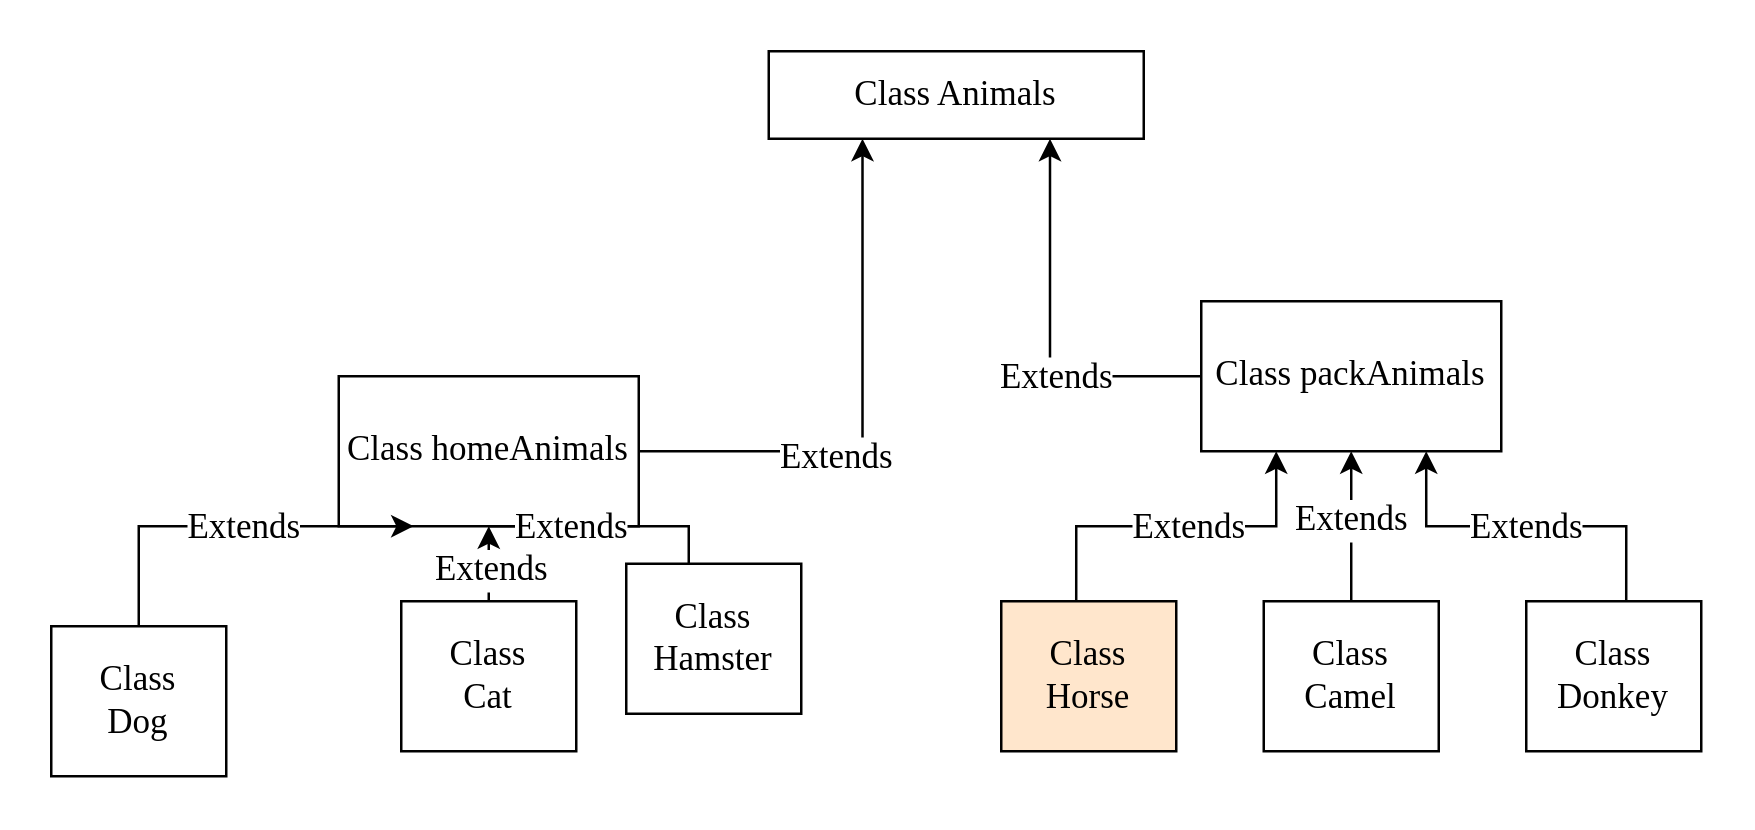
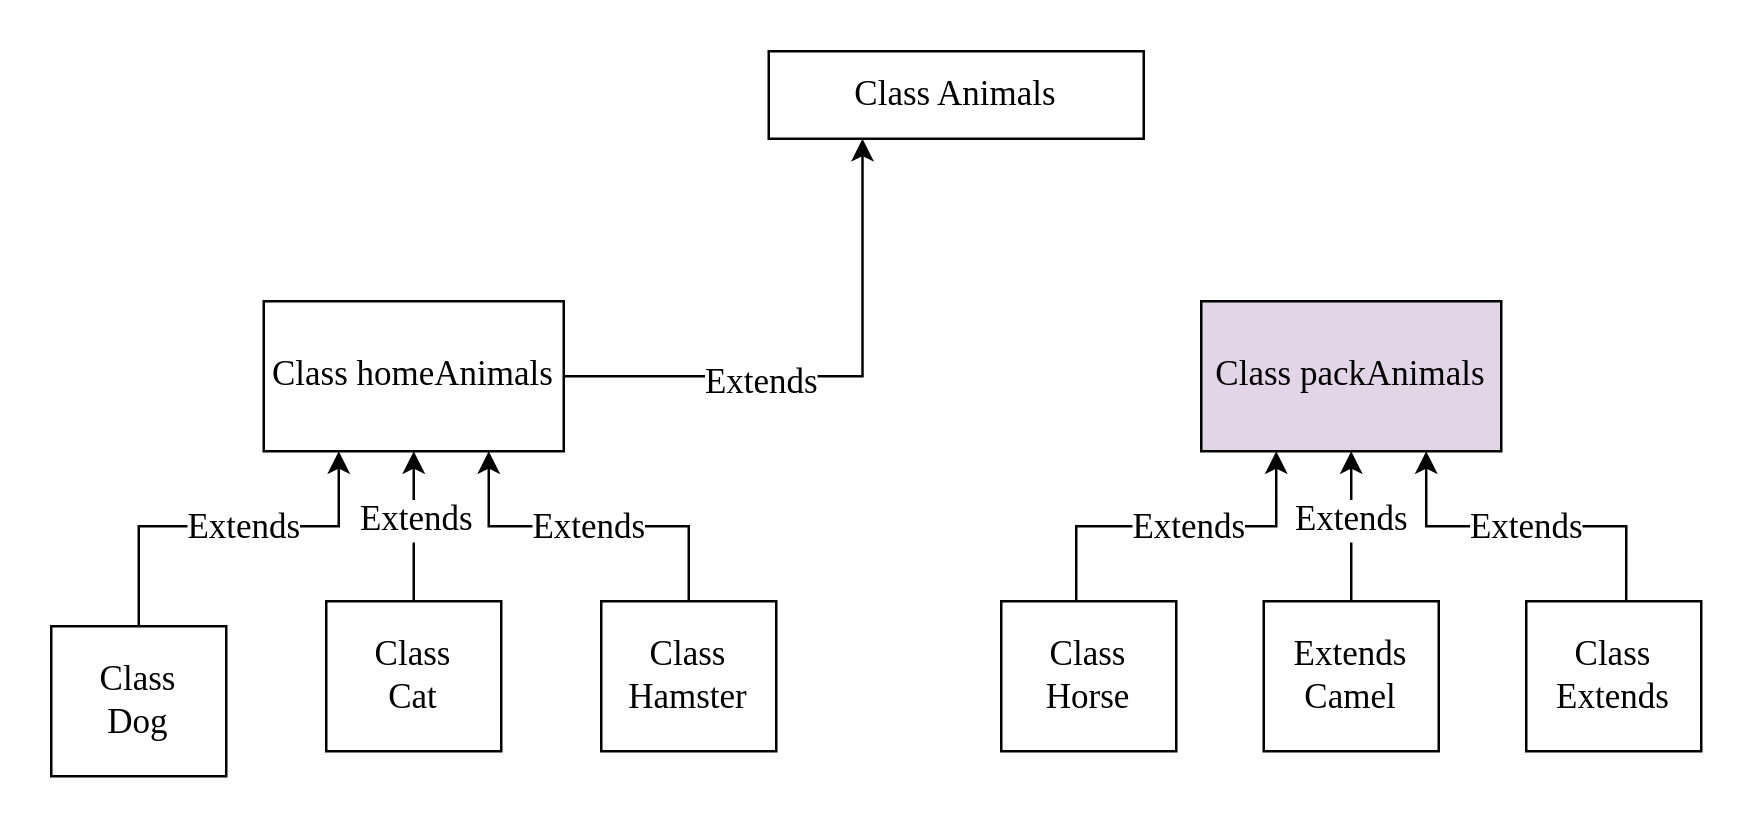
  <mxCell id="0" />
  <mxCell id="1" parent="0" />
  <mxCell id="2" value="&lt;font style=&quot;font-size: 14px;&quot; face=&quot;Times New Roman&quot;&gt;Class Animals&lt;/font&gt;" style="rounded=0;whiteSpace=wrap;html=1;" vertex="1" parent="1"><mxGeometry x="307" y="20" width="150" height="35" as="geometry" /></mxCell>
  <mxCell id="3" style="edgeStyle=orthogonalEdgeStyle;rounded=0;orthogonalLoop=1;jettySize=auto;html=1;entryX=0.25;entryY=1;entryDx=0;entryDy=0;" edge="1" parent="1" source="5" target="2"><mxGeometry relative="1" as="geometry" /></mxCell>
  <mxCell id="4" value="&lt;font style=&quot;font-size: 14px;&quot; face=&quot;Times New Roman&quot;&gt;Extends&lt;/font&gt;" style="edgeLabel;html=1;align=center;verticalAlign=middle;resizable=0;points=[];" vertex="1" connectable="0" parent="3"><mxGeometry x="-0.274" y="-2" relative="1" as="geometry"><mxPoint as="offset" /></mxGeometry></mxCell>
- <mxCell id="5" value="&lt;font style=&quot;font-size: 14px;&quot; face=&quot;Times New Roman&quot;&gt;Class homeAnimals&lt;/font&gt;" style="rounded=0;whiteSpace=wrap;html=1;" vertex="1" parent="1"><mxGeometry x="135" y="150" width="120" height="60" as="geometry" /></mxCell>
- <mxCell id="6" style="edgeStyle=orthogonalEdgeStyle;rounded=0;orthogonalLoop=1;jettySize=auto;html=1;entryX=0.75;entryY=1;entryDx=0;entryDy=0;" edge="1" parent="1" source="8" target="2"><mxGeometry relative="1" as="geometry" /></mxCell>
- <mxCell id="7" value="&lt;font style=&quot;font-size: 14px;&quot; face=&quot;Times New Roman&quot;&gt;Extends&lt;/font&gt;" style="edgeLabel;html=1;align=center;verticalAlign=middle;resizable=0;points=[];" vertex="1" connectable="0" parent="6"><mxGeometry x="-0.245" relative="1" as="geometry"><mxPoint as="offset" /></mxGeometry></mxCell>
- <mxCell id="8" value="&lt;font style=&quot;font-size: 14px;&quot; face=&quot;Times New Roman&quot;&gt;Class packAnimals&lt;/font&gt;" style="rounded=0;whiteSpace=wrap;html=1;" vertex="1" parent="1"><mxGeometry x="480" y="120" width="120" height="60" as="geometry" /></mxCell>
+ <mxCell id="5" value="&lt;font style=&quot;font-size: 14px;&quot; face=&quot;Times New Roman&quot;&gt;Class homeAnimals&lt;/font&gt;" style="rounded=0;whiteSpace=wrap;html=1;" vertex="1" parent="1"><mxGeometry x="105" y="120" width="120" height="60" as="geometry" /></mxCell>
+ <mxCell id="8" value="&lt;font style=&quot;font-size: 14px;&quot; face=&quot;Times New Roman&quot;&gt;Class packAnimals&lt;/font&gt;" style="rounded=0;whiteSpace=wrap;html=1;fillColor=#e1d5e7;" vertex="1" parent="1"><mxGeometry x="480" y="120" width="120" height="60" as="geometry" /></mxCell>
  <mxCell id="9" style="edgeStyle=orthogonalEdgeStyle;rounded=0;orthogonalLoop=1;jettySize=auto;html=1;entryX=0.25;entryY=1;entryDx=0;entryDy=0;" edge="1" parent="1" source="11" target="5"><mxGeometry relative="1" as="geometry"><Array as="points"><mxPoint x="55" y="210" /><mxPoint x="135" y="210" /></Array></mxGeometry></mxCell>
  <mxCell id="10" value="&lt;font style=&quot;font-size: 14px;&quot; face=&quot;Times New Roman&quot;&gt;Extends&lt;/font&gt;" style="edgeLabel;html=1;align=center;verticalAlign=middle;resizable=0;points=[];" vertex="1" connectable="0" parent="9"><mxGeometry x="0.075" relative="1" as="geometry"><mxPoint as="offset" /></mxGeometry></mxCell>
  <mxCell id="11" value="&lt;font style=&quot;font-size: 14px;&quot; face=&quot;Times New Roman&quot;&gt;Class &lt;br&gt;Dog&lt;br&gt;&lt;/font&gt;" style="rounded=0;whiteSpace=wrap;html=1;" vertex="1" parent="1"><mxGeometry x="20" y="250" width="70" height="60" as="geometry" /></mxCell>
  <mxCell id="12" style="edgeStyle=orthogonalEdgeStyle;rounded=0;orthogonalLoop=1;jettySize=auto;html=1;entryX=0.5;entryY=1;entryDx=0;entryDy=0;" edge="1" parent="1" source="14" target="5"><mxGeometry relative="1" as="geometry" /></mxCell>
  <mxCell id="13" value="&lt;font style=&quot;font-size: 14px;&quot; face=&quot;Times New Roman&quot;&gt;Extends&lt;/font&gt;" style="edgeLabel;html=1;align=center;verticalAlign=middle;resizable=0;points=[];" vertex="1" connectable="0" parent="12"><mxGeometry x="0.089" relative="1" as="geometry"><mxPoint as="offset" /></mxGeometry></mxCell>
- <mxCell id="14" value="&lt;font style=&quot;font-size: 14px;&quot; face=&quot;Times New Roman&quot;&gt;Class &lt;br&gt;Cat&lt;br&gt;&lt;/font&gt;" style="rounded=0;whiteSpace=wrap;html=1;" vertex="1" parent="1"><mxGeometry x="160" y="240" width="70" height="60" as="geometry" /></mxCell>
+ <mxCell id="14" value="&lt;font style=&quot;font-size: 14px;&quot; face=&quot;Times New Roman&quot;&gt;Class &lt;br&gt;Cat&lt;br&gt;&lt;/font&gt;" style="rounded=0;whiteSpace=wrap;html=1;" vertex="1" parent="1"><mxGeometry x="130" y="240" width="70" height="60" as="geometry" /></mxCell>
  <mxCell id="15" style="edgeStyle=orthogonalEdgeStyle;rounded=0;orthogonalLoop=1;jettySize=auto;html=1;entryX=0.75;entryY=1;entryDx=0;entryDy=0;" edge="1" parent="1" source="17" target="5"><mxGeometry relative="1" as="geometry"><Array as="points"><mxPoint x="275" y="210" /><mxPoint x="195" y="210" /></Array></mxGeometry></mxCell>
  <mxCell id="16" value="&lt;font style=&quot;font-size: 14px;&quot; face=&quot;Times New Roman&quot;&gt;Extends&lt;/font&gt;" style="edgeLabel;html=1;align=center;verticalAlign=middle;resizable=0;points=[];" vertex="1" connectable="0" parent="15"><mxGeometry x="0.009" relative="1" as="geometry"><mxPoint as="offset" /></mxGeometry></mxCell>
- <mxCell id="17" value="&lt;font style=&quot;font-size: 14px;&quot; face=&quot;Times New Roman&quot;&gt;Class &lt;br&gt;Hamster&lt;br&gt;&lt;/font&gt;" style="rounded=0;whiteSpace=wrap;html=1;" vertex="1" parent="1"><mxGeometry x="250" y="225" width="70" height="60" as="geometry" /></mxCell>
- <mxCell id="18" value="&lt;font style=&quot;font-size: 14px;&quot; face=&quot;Times New Roman&quot;&gt;Class &lt;br&gt;Horse&lt;br&gt;&lt;/font&gt;" style="rounded=0;whiteSpace=wrap;html=1;fillColor=#ffe6cc;" vertex="1" parent="1"><mxGeometry x="400" y="240" width="70" height="60" as="geometry" /></mxCell>
- <mxCell id="19" value="&lt;font style=&quot;font-size: 14px;&quot; face=&quot;Times New Roman&quot;&gt;Class &lt;br&gt;Camel&lt;br&gt;&lt;/font&gt;" style="rounded=0;whiteSpace=wrap;html=1;" vertex="1" parent="1"><mxGeometry x="505" y="240" width="70" height="60" as="geometry" /></mxCell>
- <mxCell id="20" value="&lt;font style=&quot;font-size: 14px;&quot; face=&quot;Times New Roman&quot;&gt;Class &lt;br&gt;Donkey&lt;br&gt;&lt;/font&gt;" style="rounded=0;whiteSpace=wrap;html=1;" vertex="1" parent="1"><mxGeometry x="610" y="240" width="70" height="60" as="geometry" /></mxCell>
+ <mxCell id="17" value="&lt;font style=&quot;font-size: 14px;&quot; face=&quot;Times New Roman&quot;&gt;Class &lt;br&gt;Hamster&lt;br&gt;&lt;/font&gt;" style="rounded=0;whiteSpace=wrap;html=1;" vertex="1" parent="1"><mxGeometry x="240" y="240" width="70" height="60" as="geometry" /></mxCell>
+ <mxCell id="18" value="&lt;font style=&quot;font-size: 14px;&quot; face=&quot;Times New Roman&quot;&gt;Class &lt;br&gt;Horse&lt;br&gt;&lt;/font&gt;" style="rounded=0;whiteSpace=wrap;html=1;" vertex="1" parent="1"><mxGeometry x="400" y="240" width="70" height="60" as="geometry" /></mxCell>
+ <mxCell id="19" value="&lt;font style=&quot;font-size: 14px;&quot; face=&quot;Times New Roman&quot;&gt;Extends &lt;br&gt;Camel&lt;br&gt;&lt;/font&gt;" style="rounded=0;whiteSpace=wrap;html=1;" vertex="1" parent="1"><mxGeometry x="505" y="240" width="70" height="60" as="geometry" /></mxCell>
+ <mxCell id="20" value="&lt;font style=&quot;font-size: 14px;&quot; face=&quot;Times New Roman&quot;&gt;Class &lt;br&gt;Extends&lt;br&gt;&lt;/font&gt;" style="rounded=0;whiteSpace=wrap;html=1;" vertex="1" parent="1"><mxGeometry x="610" y="240" width="70" height="60" as="geometry" /></mxCell>
  <mxCell id="21" style="edgeStyle=orthogonalEdgeStyle;rounded=0;orthogonalLoop=1;jettySize=auto;html=1;entryX=0.25;entryY=1;entryDx=0;entryDy=0;" edge="1" parent="1"><mxGeometry relative="1" as="geometry"><mxPoint x="429.99" y="240" as="sourcePoint" /><mxPoint x="509.99" y="180" as="targetPoint" /><Array as="points"><mxPoint x="429.99" y="210" /><mxPoint x="509.99" y="210" /></Array></mxGeometry></mxCell>
  <mxCell id="22" value="&lt;font style=&quot;font-size: 14px;&quot; face=&quot;Times New Roman&quot;&gt;Extends&lt;/font&gt;" style="edgeLabel;html=1;align=center;verticalAlign=middle;resizable=0;points=[];" vertex="1" connectable="0" parent="21"><mxGeometry x="0.075" relative="1" as="geometry"><mxPoint as="offset" /></mxGeometry></mxCell>
  <mxCell id="23" style="edgeStyle=orthogonalEdgeStyle;rounded=0;orthogonalLoop=1;jettySize=auto;html=1;entryX=0.5;entryY=1;entryDx=0;entryDy=0;" edge="1" parent="1"><mxGeometry relative="1" as="geometry"><mxPoint x="539.99" y="240" as="sourcePoint" /><mxPoint x="539.99" y="180" as="targetPoint" /></mxGeometry></mxCell>
  <mxCell id="24" value="&lt;font style=&quot;font-size: 14px;&quot; face=&quot;Times New Roman&quot;&gt;Extends&lt;/font&gt;" style="edgeLabel;html=1;align=center;verticalAlign=middle;resizable=0;points=[];" vertex="1" connectable="0" parent="23"><mxGeometry x="0.089" relative="1" as="geometry"><mxPoint as="offset" /></mxGeometry></mxCell>
  <mxCell id="25" style="edgeStyle=orthogonalEdgeStyle;rounded=0;orthogonalLoop=1;jettySize=auto;html=1;entryX=0.75;entryY=1;entryDx=0;entryDy=0;" edge="1" parent="1"><mxGeometry relative="1" as="geometry"><mxPoint x="649.99" y="240" as="sourcePoint" /><mxPoint x="569.99" y="180" as="targetPoint" /><Array as="points"><mxPoint x="649.99" y="210" /><mxPoint x="569.99" y="210" /></Array></mxGeometry></mxCell>
  <mxCell id="26" value="&lt;font style=&quot;font-size: 14px;&quot; face=&quot;Times New Roman&quot;&gt;Extends&lt;/font&gt;" style="edgeLabel;html=1;align=center;verticalAlign=middle;resizable=0;points=[];" vertex="1" connectable="0" parent="25"><mxGeometry x="0.009" relative="1" as="geometry"><mxPoint as="offset" /></mxGeometry></mxCell>
